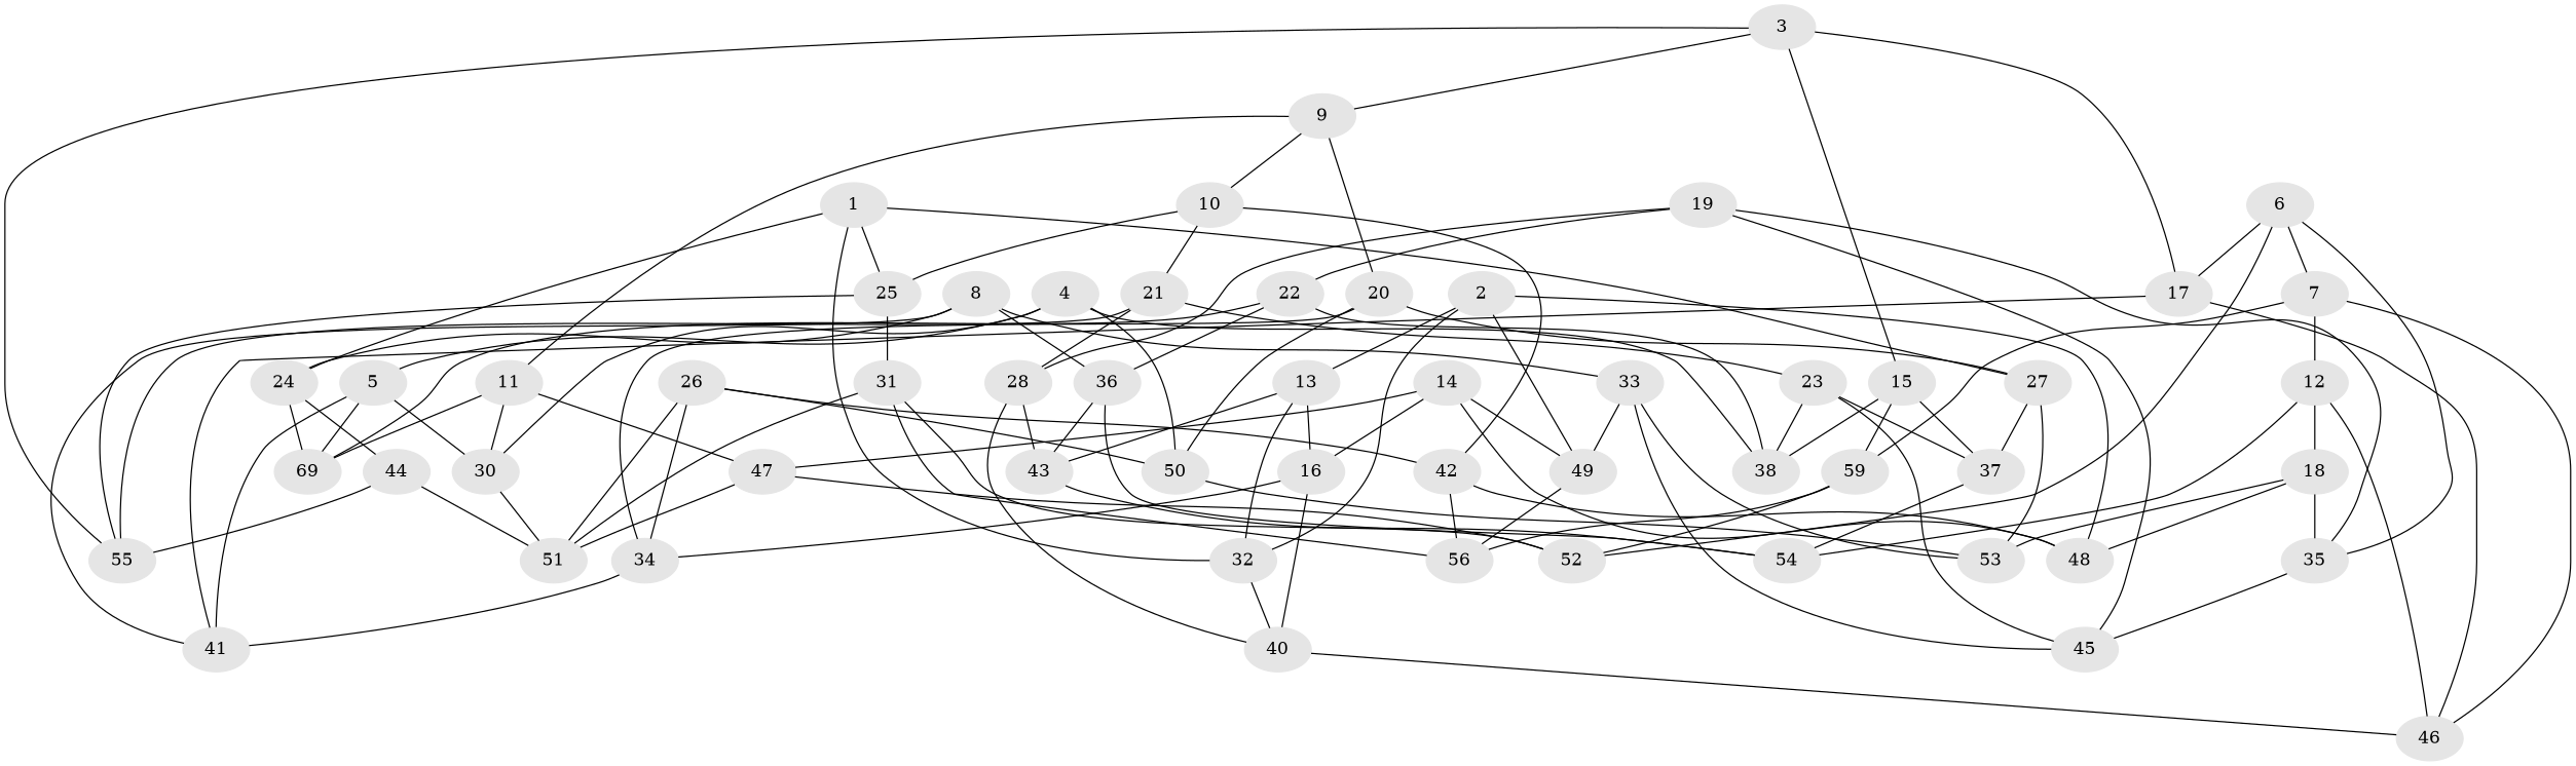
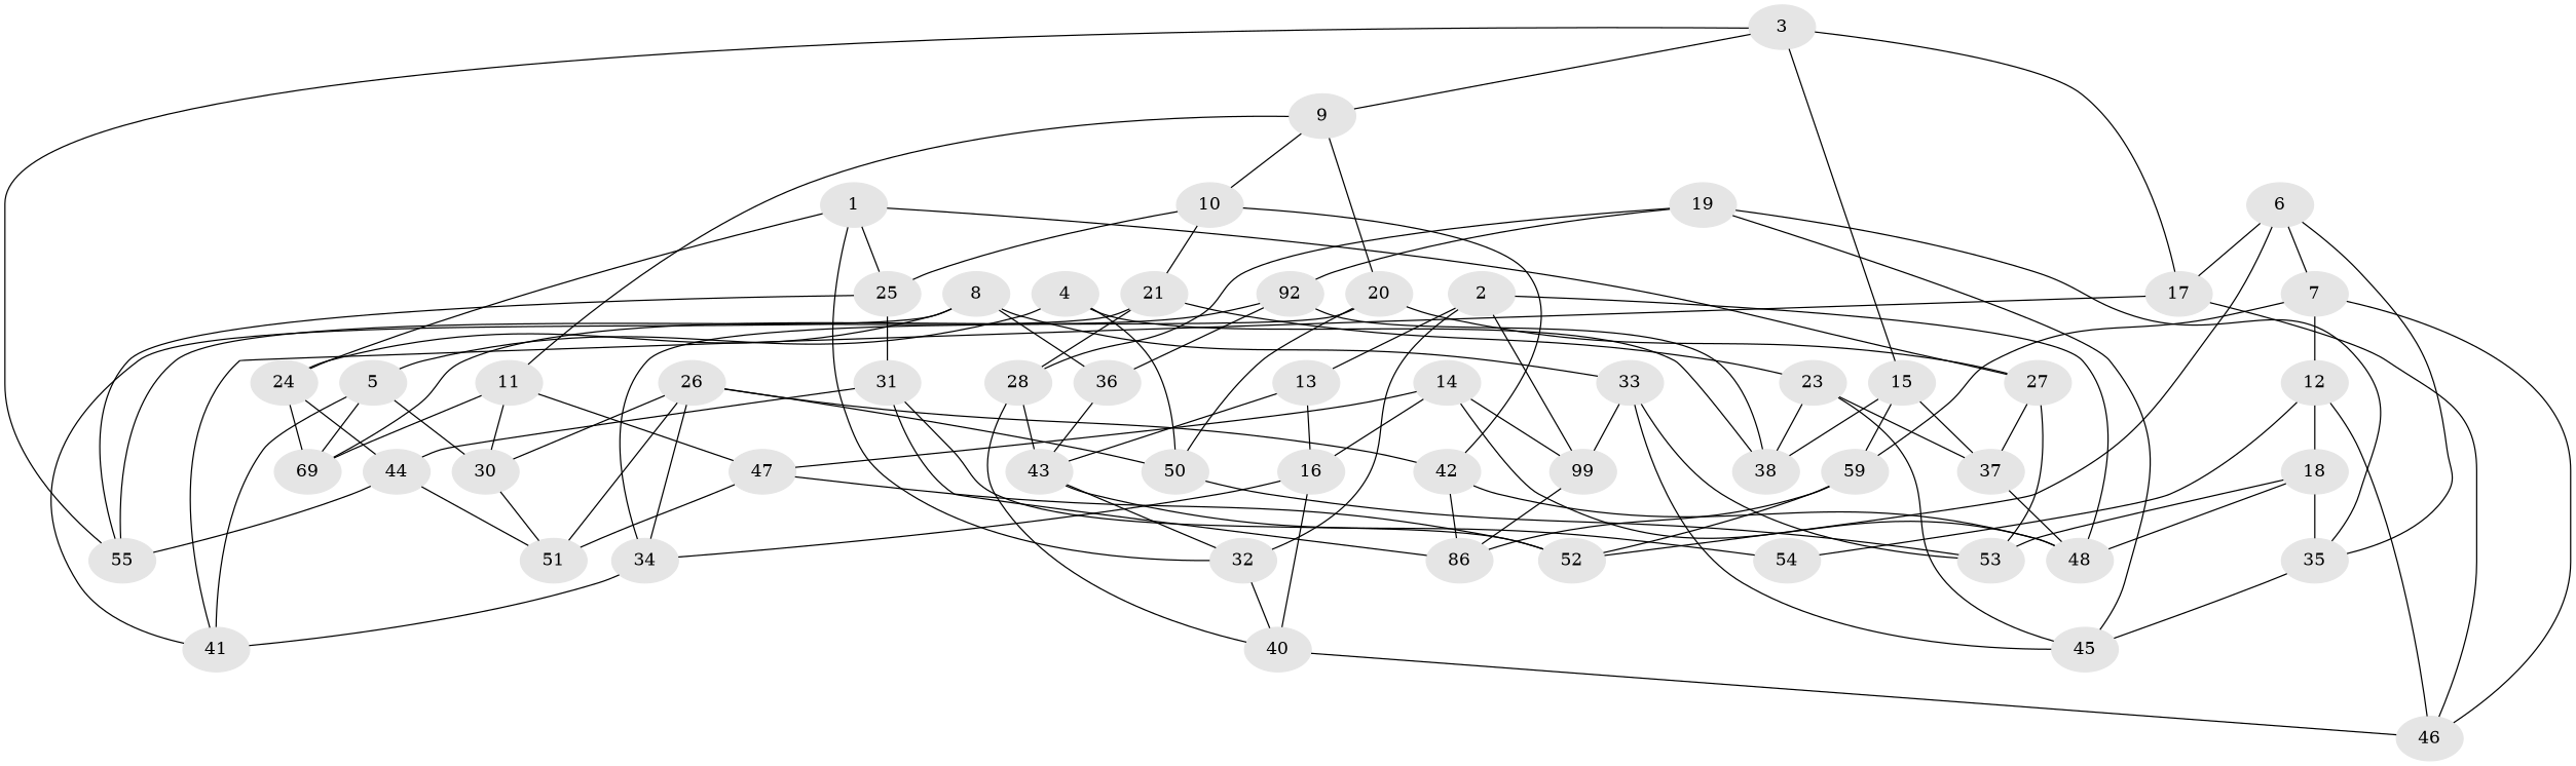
  graph {
    node [color=gray90 style=filled]
    1
    24
    25
    27
    32
    n6 [label=69]
    44
    55
    31
    37
    53
    40
    2
    13
    48
-   49
+   49 [label=99]
    16
    43
-   56
+   56 [label=86]
    3
    9
    15
    17
    10
    11
    20
    38
    n28 [label=59]
    41
    46
    4
    5
    30
    50
    51
    6
    7
    35
    52
    12
    45
    18
    54
    8
    33
    36
    21
    42
    47
    34
    28
    23
    14
    19
-   22
+   22 [label=92]
    26
    1 -- 24
    1 -- 25
    1 -- 27
    1 -- 32
    24 -- n6
    24 -- 44
    25 -- 55
    25 -- 31
    27 -- 37
    27 -- 53
    32 -- 40
    44 -- 55
    44 -- 51
-   31 -- 51
+   31 -- 44
    31 -- 56
    31 -- 52
-   37 -- 54
+   37 -- 48
    40 -- 46
    2 -- 32
    2 -- 13
    2 -- 48
    2 -- 49
-   13 -- 32
+   43 -- 32
    13 -- 16
    13 -- 43
    49 -- 56
    16 -- 40
    16 -- 34
    43 -- 54
    3 -- 55
    3 -- 9
    3 -- 15
    3 -- 17
    9 -- 10
    9 -- 11
    9 -- 20
    15 -- 37
    15 -- 38
    15 -- n28
    17 -- 41
    17 -- 46
    10 -- 25
    10 -- 21
    10 -- 42
    11 -- n6
    11 -- 30
    11 -- 47
    20 -- 27
    20 -- 50
    20 -- 34
    n28 -- 56
    n28 -- 52
    4 -- 38
    4 -- 5
-   4 -- 30
+   26 -- 30
    4 -- 50
    5 -- n6
    5 -- 41
    5 -- 30
    30 -- 51
    50 -- 53
    6 -- 17
    6 -- 7
    6 -- 35
    6 -- 52
    7 -- n28
    7 -- 46
    7 -- 12
    35 -- 45
    12 -- 46
    12 -- 18
    12 -- 54
    18 -- 53
    18 -- 48
    18 -- 35
    8 -- 24
    8 -- 41
    8 -- 33
    8 -- 36
    33 -- 53
    33 -- 49
    33 -- 45
    36 -- 43
-   36 -- 54
    21 -- 55
    21 -- 28
    21 -- 23
    42 -- 48
    42 -- 56
    47 -- 51
    47 -- 52
    34 -- 41
    28 -- 40
    28 -- 43
    23 -- 37
    23 -- 38
    23 -- 45
    14 -- 48
    14 -- 49
    14 -- 16
    14 -- 47
    19 -- 35
    19 -- 45
    19 -- 28
    19 -- 22
    22 -- n6
    22 -- 38
    22 -- 36
    26 -- 50
    26 -- 51
    26 -- 42
    26 -- 34
  }
